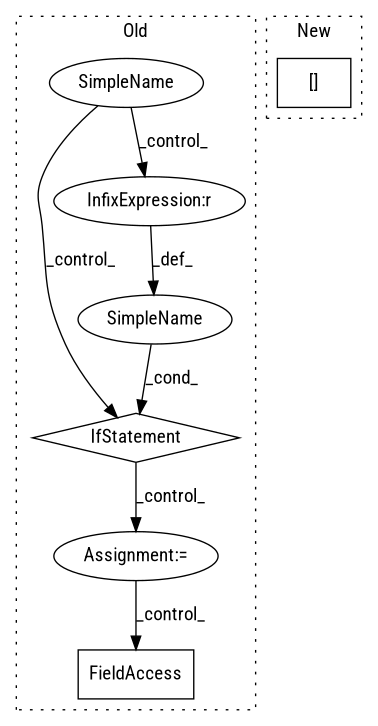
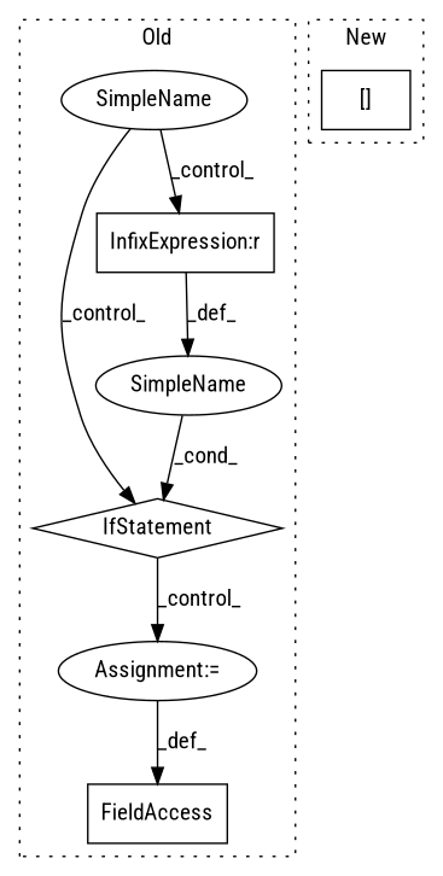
  digraph {
    fontname="Roboto Condensed"
    node [a=42 fontname="Roboto Condensed" shape=ellipse]
    edge [fontname="Roboto Condensed"]
    n1 [a=25 l="4,2" label=IfStatement s="3393,3424" shape=diamond]
    n2 [a=7 l=2 label="Assignment:=" s=3442]
    n3 [label=SimpleName]
-   n4 [a=27 l=3 label="InfixExpression:r" s=3399]
+   n4 [a=27 l=3 label="InfixExpression:r" s=3399 shape=box]
    n5 [label=SimpleName]
    n6 [a=22 l=8 label=FieldAccess s=3457 shape=box]
    n7 [a=2 l="7,1" label="[]" s="3556,3568" shape=box]
    subgraph cluster_1 {
      label=Old
      style=dotted
      n1
      n2
      n3
      n4
      n5
      n6
    }
    subgraph cluster_2 {
      label=New
      style=dotted
      n7
    }
    n1 -> n2 [label=_control_]
-   n2 -> n6 [label=_control_]
+   n2 -> n6 [label=_def_]
    n3 -> n1 [label=_cond_]
    n4 -> n3 [label=_def_]
    n5 -> n1 [label=_control_]
    n5 -> n4 [label=_control_]
  }
